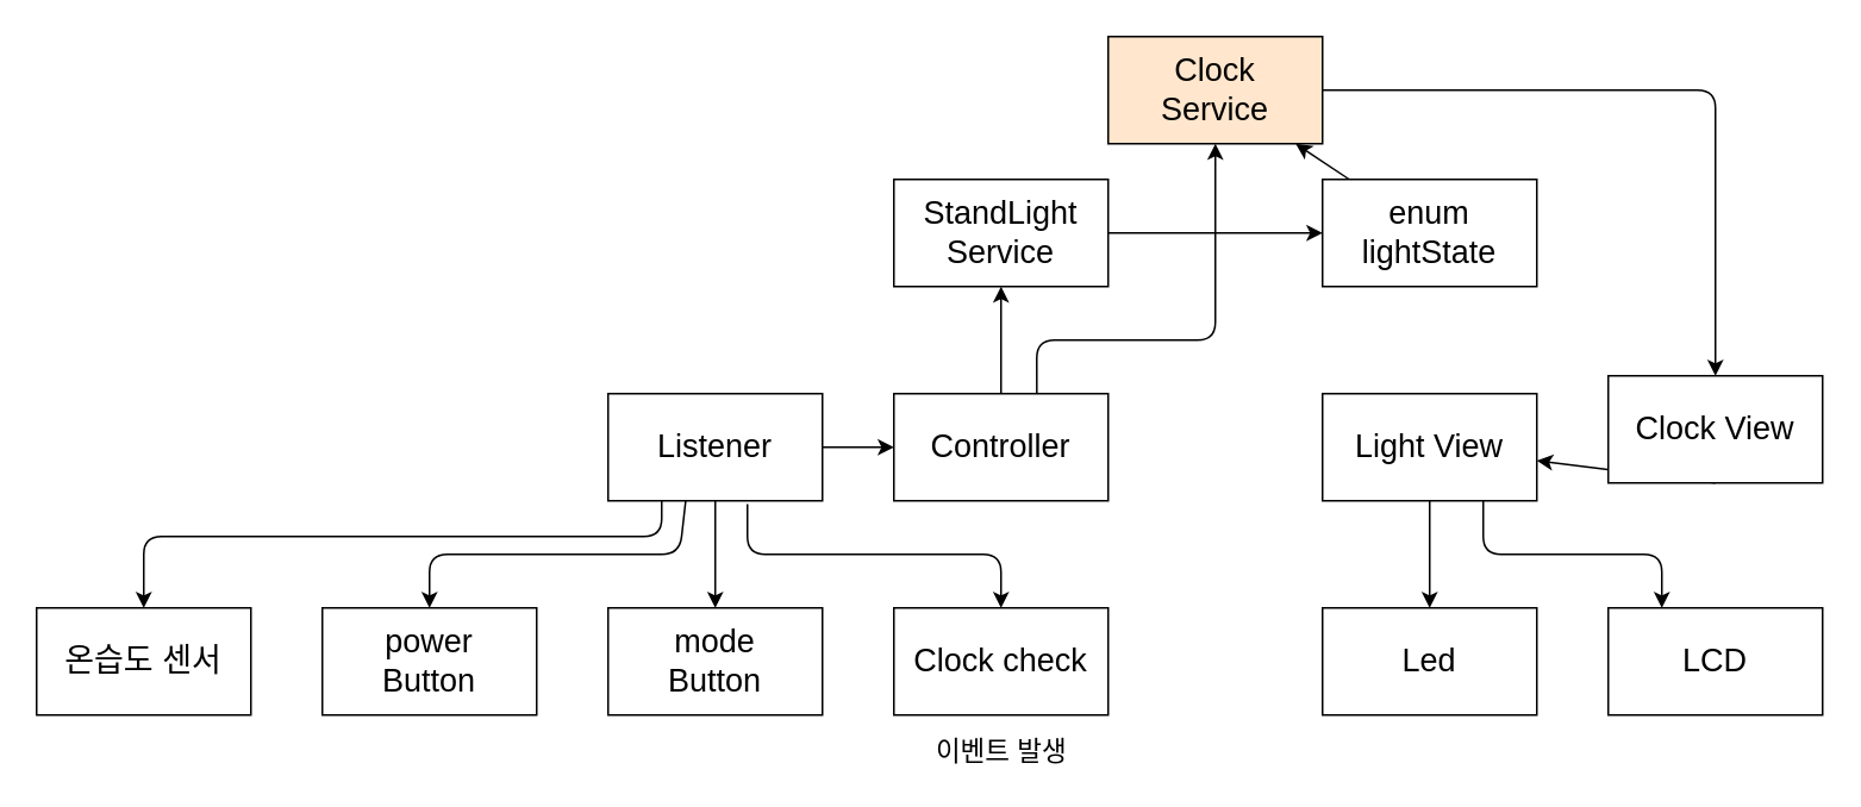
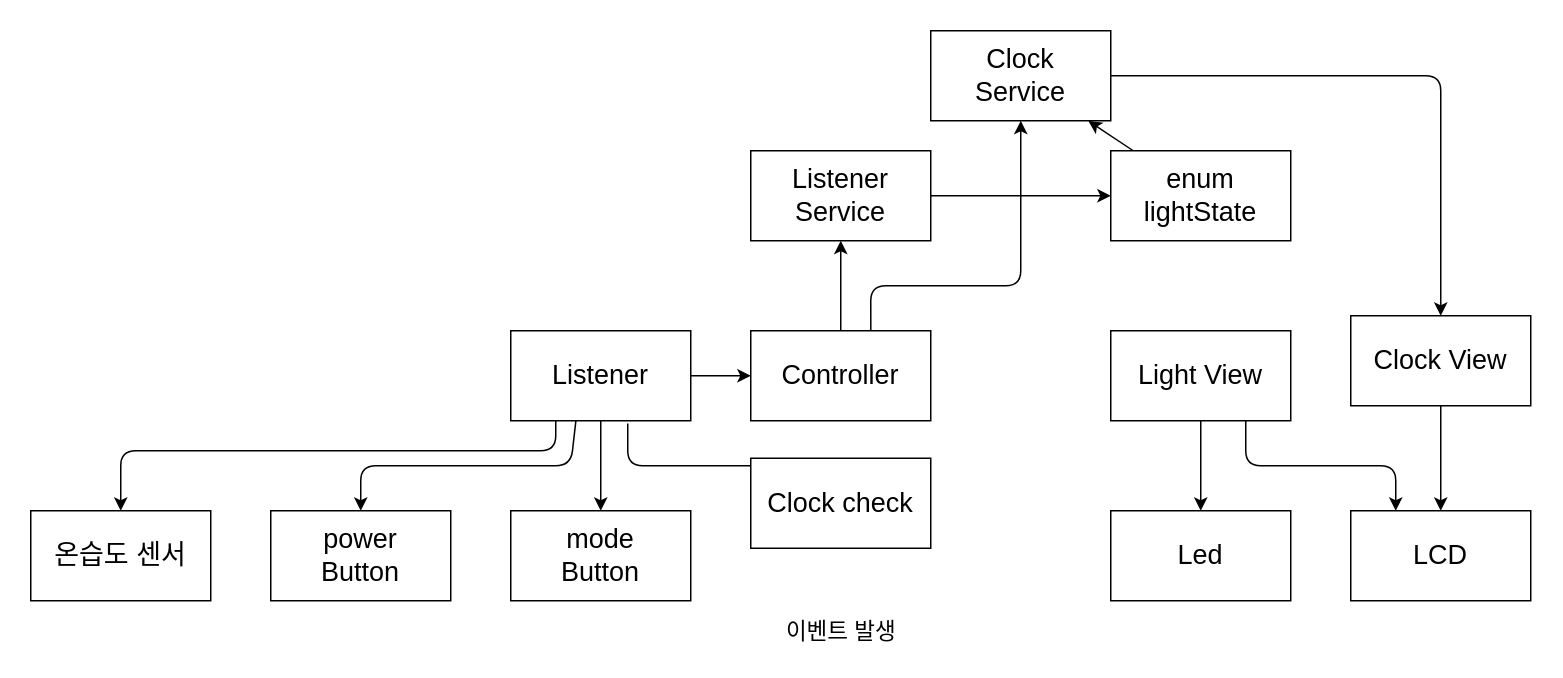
  <mxCell id="0" />
  <mxCell id="1" parent="0" />
  <mxCell id="2" value="mode&lt;br&gt;Button" style="whiteSpace=wrap;html=1;fontSize=18;" parent="1" vertex="1"><mxGeometry x="340" y="340" width="120" height="60" as="geometry" /></mxCell>
  <mxCell id="3" value="" style="edgeStyle=none;html=1;fontSize=18;" parent="1" source="8" target="2" edge="1"><mxGeometry relative="1" as="geometry" /></mxCell>
  <mxCell id="4" value="" style="edgeStyle=none;html=1;fontSize=18;" parent="1" source="8" target="11" edge="1"><mxGeometry relative="1" as="geometry" /></mxCell>
  <mxCell id="5" style="edgeStyle=none;html=1;exitX=0.65;exitY=1.03;exitDx=0;exitDy=0;entryX=0.5;entryY=0;entryDx=0;entryDy=0;exitPerimeter=0;" parent="1" source="8" target="25" edge="1"><mxGeometry relative="1" as="geometry"><Array as="points"><mxPoint x="418" y="310" /><mxPoint x="560" y="310" /></Array></mxGeometry></mxCell>
  <mxCell id="6" style="edgeStyle=none;html=1;exitX=0.362;exitY=0.999;exitDx=0;exitDy=0;entryX=0.5;entryY=0;entryDx=0;entryDy=0;exitPerimeter=0;" parent="1" source="8" target="27" edge="1"><mxGeometry relative="1" as="geometry"><Array as="points"><mxPoint x="380" y="310" /><mxPoint x="240" y="310" /></Array></mxGeometry></mxCell>
  <mxCell id="7" style="edgeStyle=none;html=1;exitX=0.25;exitY=1;exitDx=0;exitDy=0;entryX=0.5;entryY=0;entryDx=0;entryDy=0;" edge="1" parent="1" source="8" target="28"><mxGeometry relative="1" as="geometry"><Array as="points"><mxPoint x="370" y="300" /><mxPoint x="80" y="300" /></Array></mxGeometry></mxCell>
  <mxCell id="8" value="Listener" style="whiteSpace=wrap;html=1;fontSize=18;" parent="1" vertex="1"><mxGeometry x="340" y="220" width="120" height="60" as="geometry" /></mxCell>
  <mxCell id="9" value="" style="edgeStyle=none;html=1;fontSize=18;" parent="1" source="11" target="17" edge="1"><mxGeometry relative="1" as="geometry" /></mxCell>
  <mxCell id="10" style="edgeStyle=none;html=1;exitX=0.667;exitY=0;exitDx=0;exitDy=0;entryX=0.5;entryY=1;entryDx=0;entryDy=0;exitPerimeter=0;" parent="1" source="11" target="22" edge="1"><mxGeometry relative="1" as="geometry"><Array as="points"><mxPoint x="580" y="190" /><mxPoint x="680" y="190" /></Array></mxGeometry></mxCell>
  <mxCell id="11" value="Controller" style="whiteSpace=wrap;html=1;fontSize=18;" parent="1" vertex="1"><mxGeometry x="500" y="220" width="120" height="60" as="geometry" /></mxCell>
  <mxCell id="12" style="edgeStyle=none;html=1;exitX=0.5;exitY=1;exitDx=0;exitDy=0;entryX=0.5;entryY=0;entryDx=0;entryDy=0;" parent="1" source="14" target="15" edge="1"><mxGeometry relative="1" as="geometry" /></mxCell>
  <mxCell id="13" style="edgeStyle=none;html=1;exitX=0.75;exitY=1;exitDx=0;exitDy=0;entryX=0.25;entryY=0;entryDx=0;entryDy=0;" parent="1" source="14" target="20" edge="1"><mxGeometry relative="1" as="geometry"><Array as="points"><mxPoint x="830" y="310" /><mxPoint x="930" y="310" /></Array></mxGeometry></mxCell>
  <mxCell id="14" value="Light View" style="whiteSpace=wrap;html=1;fontSize=18;" parent="1" vertex="1"><mxGeometry x="740" y="220" width="120" height="60" as="geometry" /></mxCell>
  <mxCell id="15" value="Led" style="whiteSpace=wrap;html=1;fontSize=18;" parent="1" vertex="1"><mxGeometry x="740" y="340" width="120" height="60" as="geometry" /></mxCell>
  <mxCell id="16" style="edgeStyle=none;html=1;exitX=1;exitY=0.5;exitDx=0;exitDy=0;entryX=0;entryY=0.5;entryDx=0;entryDy=0;" parent="1" source="17" target="19" edge="1"><mxGeometry relative="1" as="geometry" /></mxCell>
- <mxCell id="17" value="StandLight&lt;br&gt;Service" style="whiteSpace=wrap;html=1;fontSize=18;" parent="1" vertex="1"><mxGeometry x="500" y="100" width="120" height="60" as="geometry" /></mxCell>
+ <mxCell id="17" value="Listener&lt;br&gt;Service" style="whiteSpace=wrap;html=1;fontSize=18;" parent="1" vertex="1"><mxGeometry x="500" y="100" width="120" height="60" as="geometry" /></mxCell>
  <mxCell id="18" style="edgeStyle=none;html=1;" parent="1" source="19" target="22" edge="1"><mxGeometry relative="1" as="geometry"><mxPoint x="820" y="220" as="targetPoint" /></mxGeometry></mxCell>
  <mxCell id="19" value="enum&lt;br&gt;lightState" style="whiteSpace=wrap;html=1;fontSize=18;" parent="1" vertex="1"><mxGeometry x="740" y="100" width="120" height="60" as="geometry" /></mxCell>
  <mxCell id="20" value="LCD" style="whiteSpace=wrap;html=1;fontSize=18;" parent="1" vertex="1"><mxGeometry x="900" y="340" width="120" height="60" as="geometry" /></mxCell>
  <mxCell id="21" style="edgeStyle=none;html=1;exitX=1;exitY=0.5;exitDx=0;exitDy=0;entryX=0.5;entryY=0;entryDx=0;entryDy=0;" parent="1" source="22" target="24" edge="1"><mxGeometry relative="1" as="geometry"><Array as="points"><mxPoint x="960" y="50" /></Array></mxGeometry></mxCell>
- <mxCell id="22" value="Clock&lt;br&gt;Service" style="whiteSpace=wrap;html=1;fontSize=18;fillColor=#ffe6cc;" parent="1" vertex="1"><mxGeometry x="620" y="20" width="120" height="60" as="geometry" /></mxCell>
- <mxCell id="23" style="edgeStyle=none;html=1;exitX=0.5;exitY=1;exitDx=0;exitDy=0;" parent="1" source="24" target="14" edge="1"><mxGeometry relative="1" as="geometry" /></mxCell>
+ <mxCell id="22" value="Clock&lt;br&gt;Service" style="whiteSpace=wrap;html=1;fontSize=18;" parent="1" vertex="1"><mxGeometry x="620" y="20" width="120" height="60" as="geometry" /></mxCell>
+ <mxCell id="23" style="edgeStyle=none;html=1;exitX=0.5;exitY=1;exitDx=0;exitDy=0;entryX=0.5;entryY=0;entryDx=0;entryDy=0;" parent="1" source="24" target="20" edge="1"><mxGeometry relative="1" as="geometry" /></mxCell>
  <mxCell id="24" value="Clock View" style="whiteSpace=wrap;html=1;fontSize=18;" parent="1" vertex="1"><mxGeometry x="900" y="210" width="120" height="60" as="geometry" /></mxCell>
- <mxCell id="25" value="Clock check" style="whiteSpace=wrap;html=1;fontSize=18;" parent="1" vertex="1"><mxGeometry x="500" y="340" width="120" height="60" as="geometry" /></mxCell>
+ <mxCell id="25" value="Clock check" style="whiteSpace=wrap;html=1;fontSize=18;" parent="1" vertex="1"><mxGeometry x="500" y="305" width="120" height="60" as="geometry" /></mxCell>
  <mxCell id="26" value="&lt;font style=&quot;font-size: 15px&quot;&gt;이벤트 발생&lt;/font&gt;" style="text;html=1;align=center;verticalAlign=middle;resizable=0;points=[];autosize=1;strokeColor=none;fillColor=none;" parent="1" vertex="1"><mxGeometry x="515" y="410" width="90" height="20" as="geometry" /></mxCell>
  <mxCell id="27" value="power&lt;br&gt;Button" style="whiteSpace=wrap;html=1;fontSize=18;" parent="1" vertex="1"><mxGeometry x="180" y="340" width="120" height="60" as="geometry" /></mxCell>
  <mxCell id="28" value="온습도 센서" style="whiteSpace=wrap;html=1;fontSize=18;" vertex="1" parent="1"><mxGeometry y="340" width="120" height="60" as="geometry" x="20" /></mxCell>
